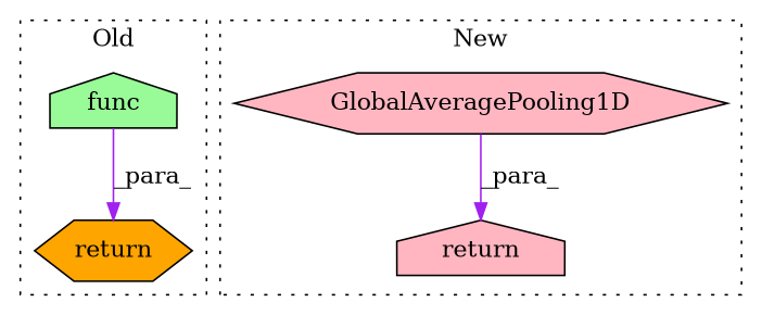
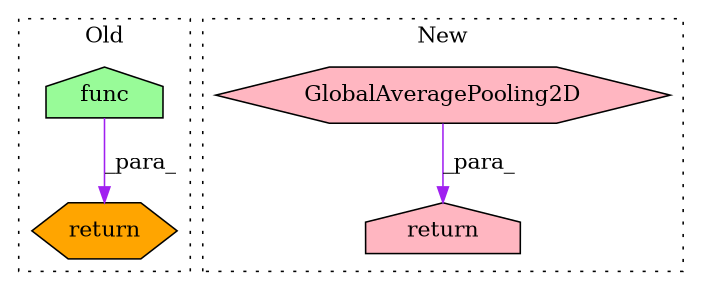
  digraph {
    node [a=41 l=7 shape=hexagon style=filled fillcolor=lightpink]
    edge [color=purple]
    n1 [label=return s=7609 fillcolor=orange]
    n2 [a=32 l=6 label=func s=7622 shape=house fillcolor=palegreen]
-   n3 [a=32 l=24 label=GlobalAveragePooling1D s=7664]
+   n3 [a=32 l=24 label=GlobalAveragePooling2D s=7664]
    n4 [label=return s=7657 shape=house]
    subgraph cluster_1 {
      label=Old
      style=dotted
      n1
      n2
    }
    subgraph cluster_2 {
      label=New
      style=dotted
      n3
      n4
    }
    n2 -> n1 [label=_para_]
    n3 -> n4 [label=_para_]
  }
